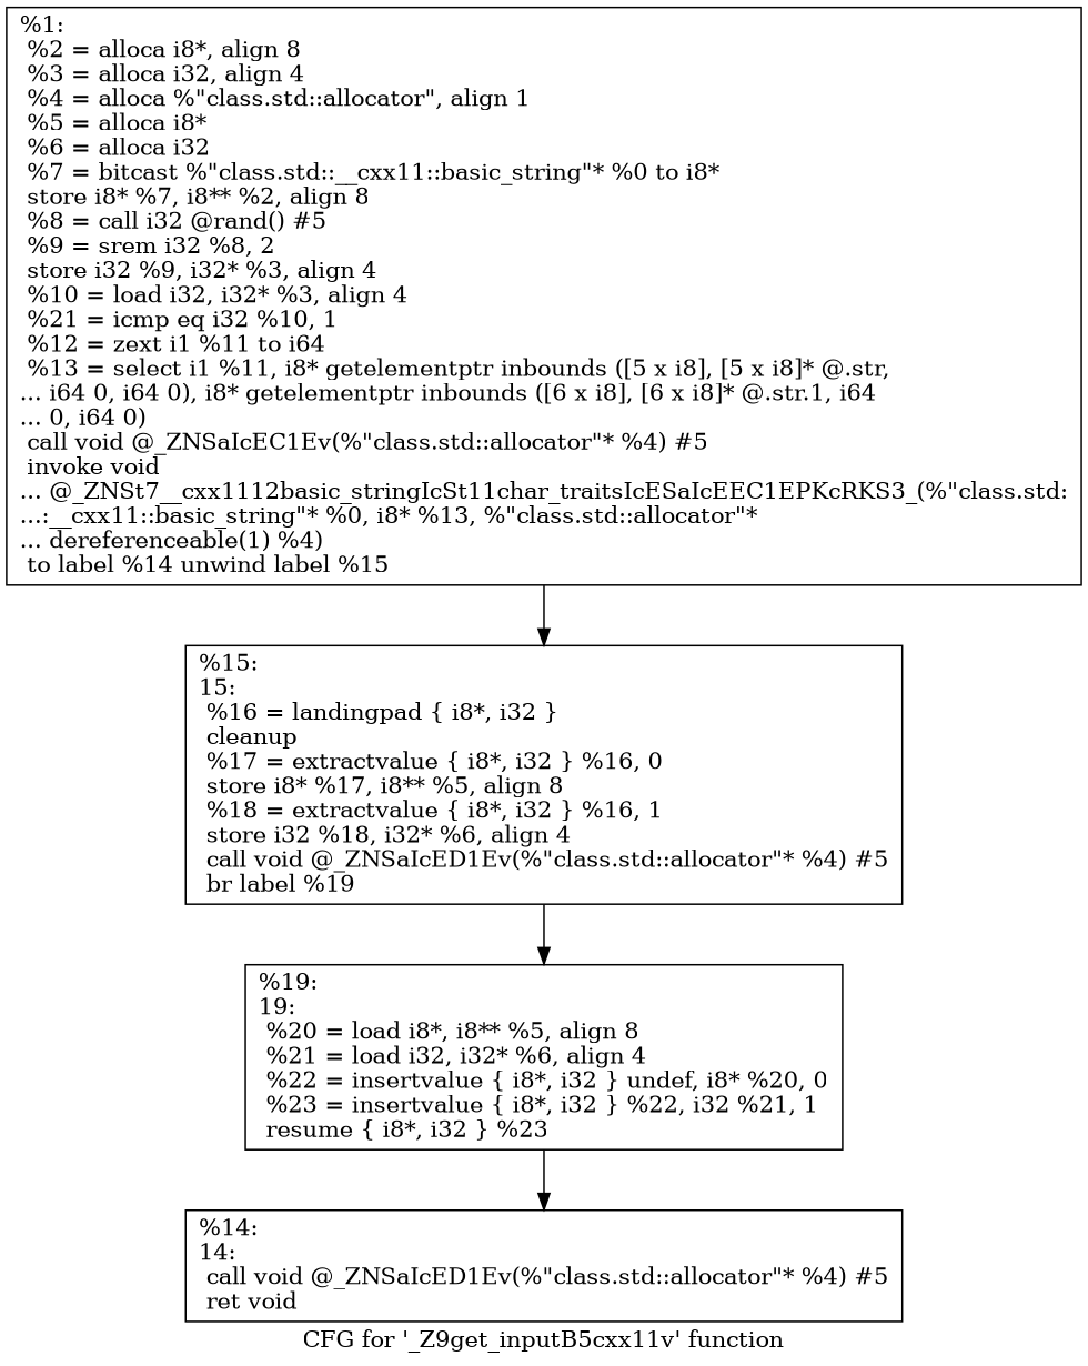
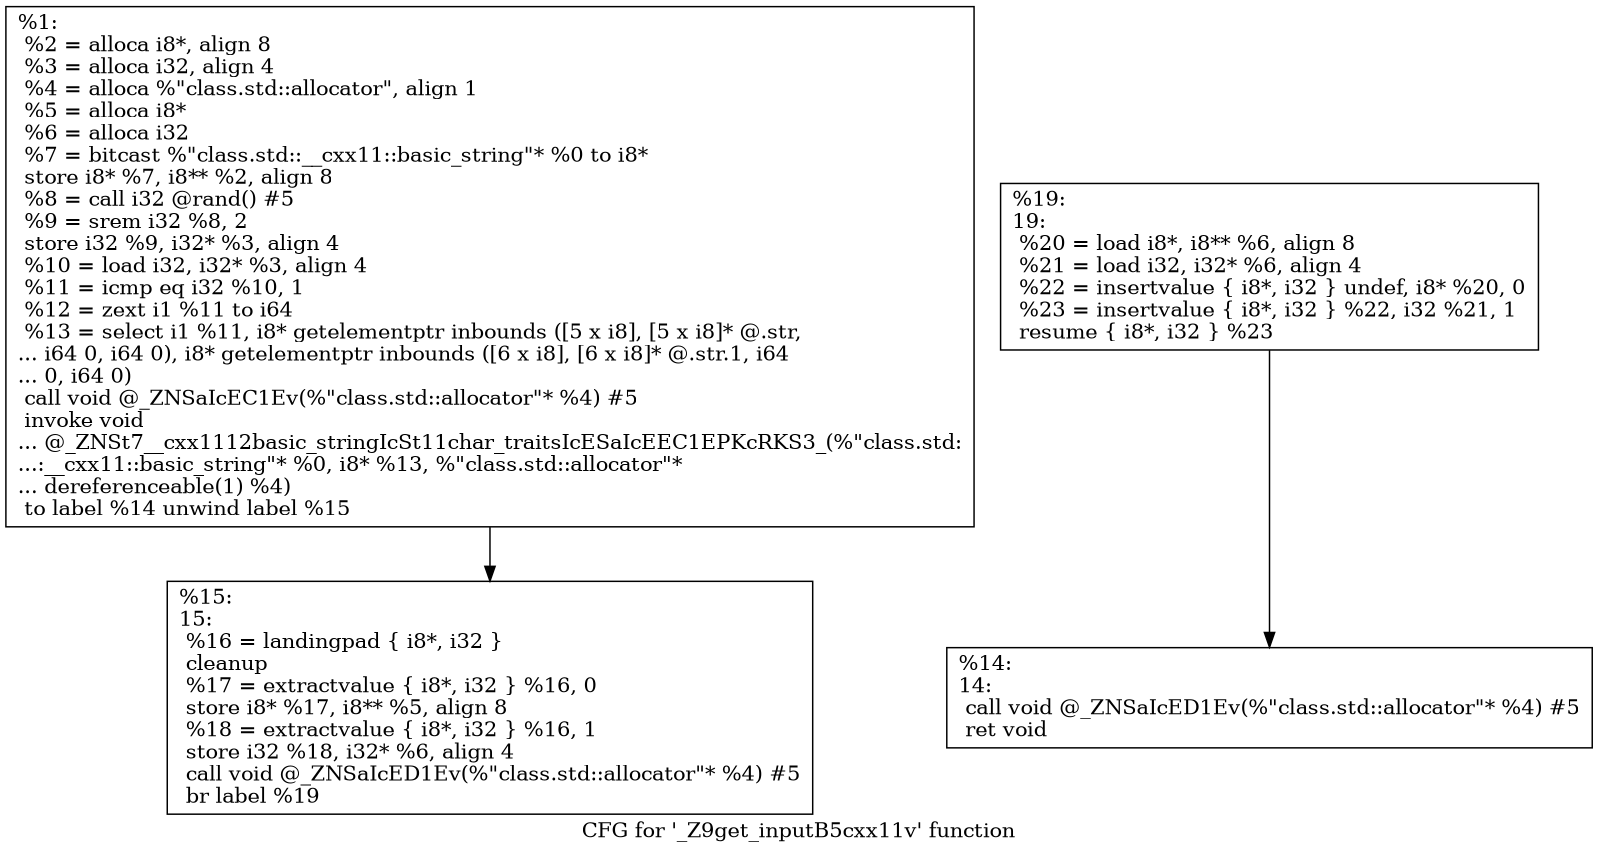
  digraph {
    label="CFG for '_Z9get_inputB5cxx11v' function"
    node [shape=record]
-   n1 [label="{%1:\l  %2 = alloca i8*, align 8\l  %3 = alloca i32, align 4\l  %4 = alloca %\"class.std::allocator\", align 1\l  %5 = alloca i8*\l  %6 = alloca i32\l  %7 = bitcast %\"class.std::__cxx11::basic_string\"* %0 to i8*\l  store i8* %7, i8** %2, align 8\l  %8 = call i32 @rand() #5\l  %9 = srem i32 %8, 2\l  store i32 %9, i32* %3, align 4\l  %10 = load i32, i32* %3, align 4\l  %21 = icmp eq i32 %10, 1\l  %12 = zext i1 %11 to i64\l  %13 = select i1 %11, i8* getelementptr inbounds ([5 x i8], [5 x i8]* @.str,\l... i64 0, i64 0), i8* getelementptr inbounds ([6 x i8], [6 x i8]* @.str.1, i64\l... 0, i64 0)\l  call void @_ZNSaIcEC1Ev(%\"class.std::allocator\"* %4) #5\l  invoke void\l... @_ZNSt7__cxx1112basic_stringIcSt11char_traitsIcESaIcEEC1EPKcRKS3_(%\"class.std:\l...:__cxx11::basic_string\"* %0, i8* %13, %\"class.std::allocator\"*\l... dereferenceable(1) %4)\l          to label %14 unwind label %15\l}"]
+   n1 [label="{%1:\l  %2 = alloca i8*, align 8\l  %3 = alloca i32, align 4\l  %4 = alloca %\"class.std::allocator\", align 1\l  %5 = alloca i8*\l  %6 = alloca i32\l  %7 = bitcast %\"class.std::__cxx11::basic_string\"* %0 to i8*\l  store i8* %7, i8** %2, align 8\l  %8 = call i32 @rand() #5\l  %9 = srem i32 %8, 2\l  store i32 %9, i32* %3, align 4\l  %10 = load i32, i32* %3, align 4\l  %11 = icmp eq i32 %10, 1\l  %12 = zext i1 %11 to i64\l  %13 = select i1 %11, i8* getelementptr inbounds ([5 x i8], [5 x i8]* @.str,\l... i64 0, i64 0), i8* getelementptr inbounds ([6 x i8], [6 x i8]* @.str.1, i64\l... 0, i64 0)\l  call void @_ZNSaIcEC1Ev(%\"class.std::allocator\"* %4) #5\l  invoke void\l... @_ZNSt7__cxx1112basic_stringIcSt11char_traitsIcESaIcEEC1EPKcRKS3_(%\"class.std:\l...:__cxx11::basic_string\"* %0, i8* %13, %\"class.std::allocator\"*\l... dereferenceable(1) %4)\l          to label %14 unwind label %15\l}"]
    n2 [label="{%15:\l15:                                               \l  %16 = landingpad \{ i8*, i32 \}\l          cleanup\l  %17 = extractvalue \{ i8*, i32 \} %16, 0\l  store i8* %17, i8** %5, align 8\l  %18 = extractvalue \{ i8*, i32 \} %16, 1\l  store i32 %18, i32* %6, align 4\l  call void @_ZNSaIcED1Ev(%\"class.std::allocator\"* %4) #5\l  br label %19\l}"]
    n3 [label="{%14:\l14:                                               \l  call void @_ZNSaIcED1Ev(%\"class.std::allocator\"* %4) #5\l  ret void\l}"]
-   n4 [label="{%19:\l19:                                               \l  %20 = load i8*, i8** %5, align 8\l  %21 = load i32, i32* %6, align 4\l  %22 = insertvalue \{ i8*, i32 \} undef, i8* %20, 0\l  %23 = insertvalue \{ i8*, i32 \} %22, i32 %21, 1\l  resume \{ i8*, i32 \} %23\l}"]
+   n4 [label="{%19:\l19:                                               \l  %20 = load i8*, i8** %6, align 8\l  %21 = load i32, i32* %6, align 4\l  %22 = insertvalue \{ i8*, i32 \} undef, i8* %20, 0\l  %23 = insertvalue \{ i8*, i32 \} %22, i32 %21, 1\l  resume \{ i8*, i32 \} %23\l}"]
    n1 -> n2
-   n2 -> n4
    n4 -> n3
  }
